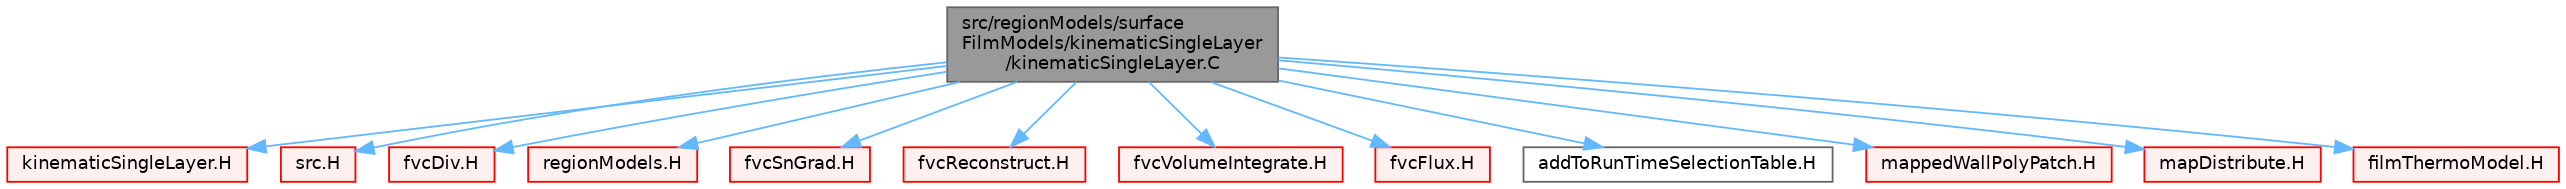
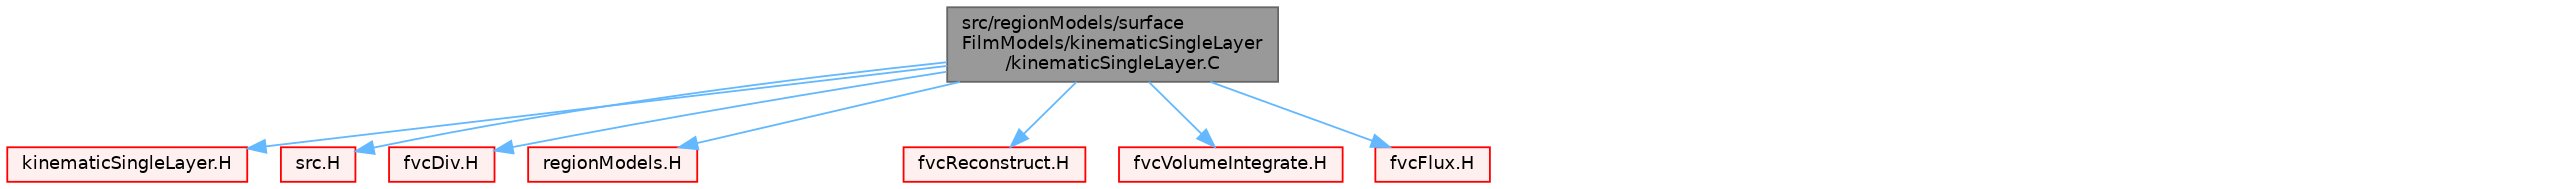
  digraph {
    node [color=red fillcolor="#FFF0F0" fontname=Helvetica fontsize=10 shape=box style=filled]
    edge [color=steelblue1 fontname=Helvetica fontsize=10 labelfontname=Helvetica labelfontsize=10 style=solid]
    n1 [color=gray40 fillcolor=grey60 fontcolor=black height=0.2 label="src/regionModels/surface\lFilmModels/kinematicSingleLayer\l/kinematicSingleLayer.C" width=0.4]
    n2 [height=0.2 label="kinematicSingleLayer.H" width=0.4]
    n3 [height=0.2 label="src.H" width=0.4]
    n4 [height=0.2 label="fvcDiv.H" width=0.4]
    n5 [height=0.2 label="regionModels.H" width=0.4]
-   n6 [height=0.2 label="fvcSnGrad.H" width=0.4]
    n7 [height=0.2 label="fvcReconstruct.H" width=0.4]
    n8 [height=0.2 label="fvcVolumeIntegrate.H" width=0.4]
    n9 [height=0.2 label="fvcFlux.H" width=0.4]
-   n10 [color=grey40 fillcolor=white height=0.2 label="addToRunTimeSelectionTable.H" width=0.4]
-   n11 [height=0.2 label="mappedWallPolyPatch.H" width=0.4]
-   n12 [height=0.2 label="mapDistribute.H" width=0.4]
-   n13 [height=0.2 label="filmThermoModel.H" width=0.4]
    n1 -> n2
    n1 -> n3
    n1 -> n4
    n1 -> n5
-   n1 -> n6
    n1 -> n7
    n1 -> n8
    n1 -> n9
-   n1 -> n10
-   n1 -> n11
-   n1 -> n12
-   n1 -> n13
  }
